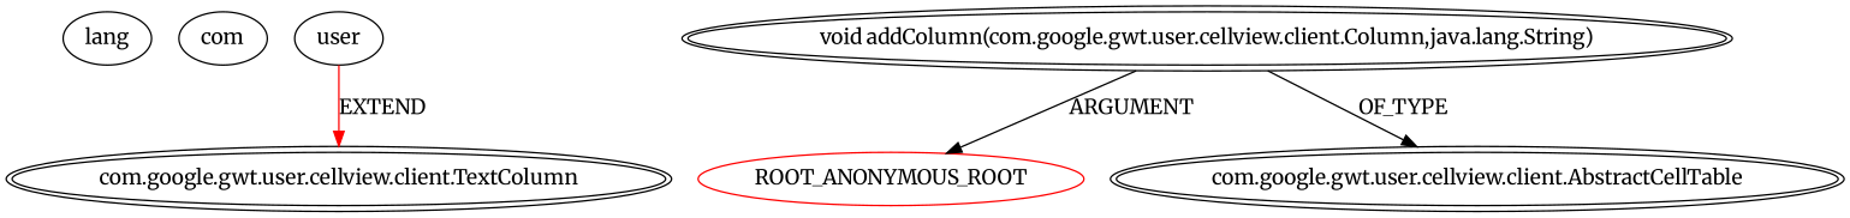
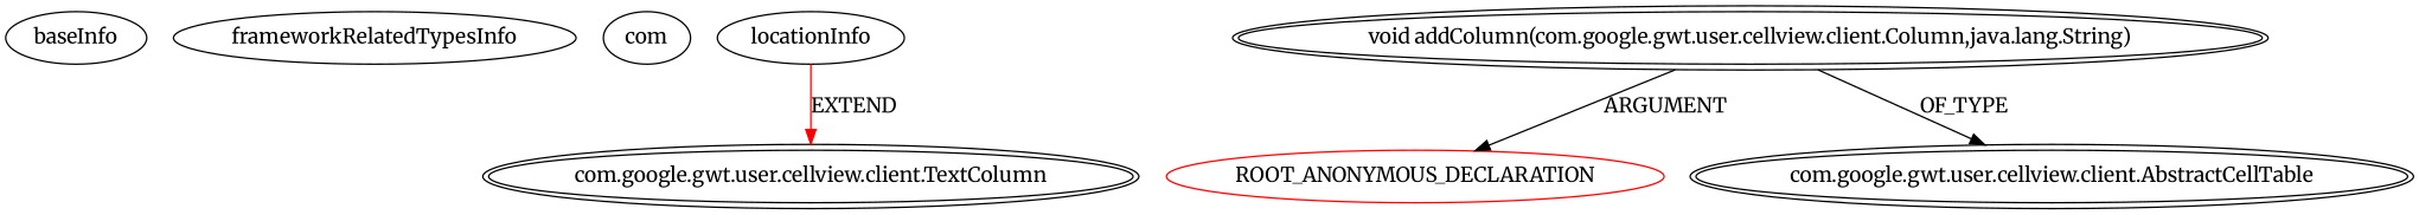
  digraph {
    fontname=Merriweather
    node [fontname=Merriweather]
    edge [fontname=Merriweather]
-   frameworkRelatedTypesInfo [0="com.google.gwt.user.cellview.client.TextColumn" label=lang]
+   baseInfo [category=extension_graph graphId=209 isAnonymous=true possibleRelation=false]
+   frameworkRelatedTypesInfo [0="com.google.gwt.user.cellview.client.TextColumn"]
    n3 [label=com]
-   locationInfo [contextSignature="com.google.gwt.user.client.ui.Widget creerListeSallePanel()" filePath="/MainMain-ChatCafeine/ChatCafeine-master/ChatCafeine/src/sources/client/vue/administration/AdminPanel.java" graphId=209 projectName="MainMain-ChatCafeine" label=user]
+   locationInfo [contextSignature="com.google.gwt.user.client.ui.Widget creerListeSallePanel()" filePath="/MainMain-ChatCafeine/ChatCafeine-master/ChatCafeine/src/sources/client/vue/administration/AdminPanel.java" graphId=209 projectName="MainMain-ChatCafeine"]
    n5 [isFrameworkType=true label="com.google.gwt.user.cellview.client.TextColumn" peripheries=2 vertexType=FRAMEWORK_CLASS_TYPE]
-   n6 [color=red isFrameworkType=false label=ROOT_ANONYMOUS_ROOT vertexType=ROOT_ANONYMOUS_DECLARATION]
+   n6 [color=red isFrameworkType=false label=ROOT_ANONYMOUS_DECLARATION vertexType=ROOT_ANONYMOUS_DECLARATION]
    n7 [isFrameworkType=true label="void addColumn(com.google.gwt.user.cellview.client.Column,java.lang.String)" peripheries=2 vertexType=OUTSIDE_CALL]
    n8 [isFrameworkType=true label="com.google.gwt.user.cellview.client.AbstractCellTable" peripheries=2 vertexType=FRAMEWORK_CLASS_TYPE]
    locationInfo -> n5 [color=red label=EXTEND]
    n7 -> n6 [label=ARGUMENT]
    n7 -> n8 [label=OF_TYPE]
  }
